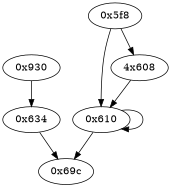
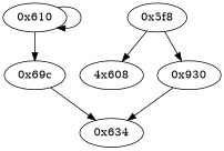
  digraph {
    "0x610" [opcode="[u'mul', u'cmp', u'add', u'add', u'cmp', u'mov', u'b']"]
    n2 [label="0x69c" opcode="[u'b']"]
    "0x634" [opcode="[u'push', u'mov', u'ldr', u'add', u'bl', u'mov', u'pop']"]
    n4 [label="4x608" opcode="[u'mov', u'mov']"]
    n5 [label="0x930" opcode="[u'mov']"]
    "0x5f8" [opcode="[u'ldr', u'ldrb', u'cmp', u'b']"]
    "0x610" -> "0x610"
    "0x610" -> n2
-   "0x634" -> n2
-   n4 -> "0x610"
+   n2 -> "0x634"
    n5 -> "0x634"
    "0x5f8" -> n4
-   "0x5f8" -> "0x610"
+   "0x5f8" -> n5
  }
